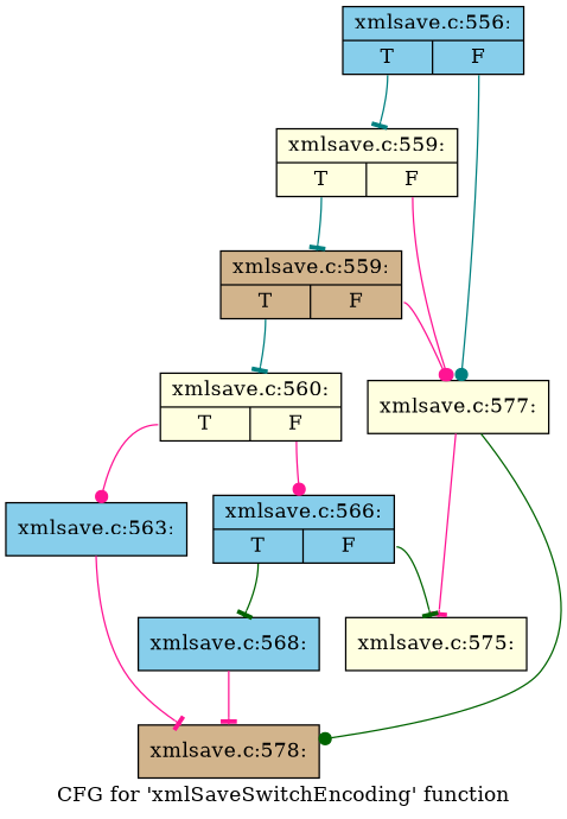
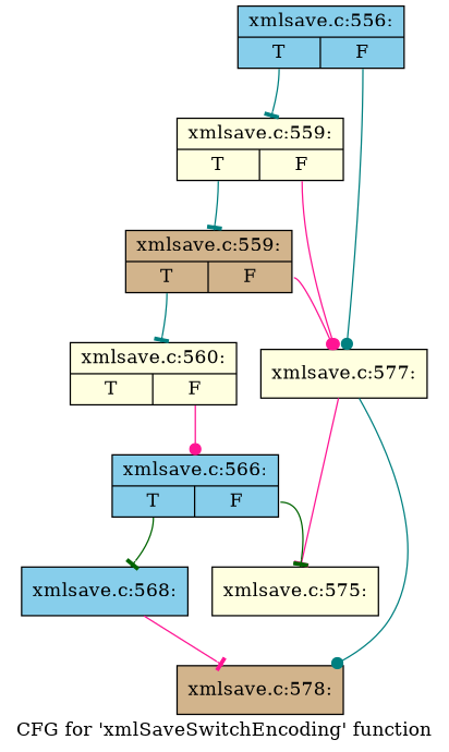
  digraph {
    label="CFG for 'xmlSaveSwitchEncoding' function"
    node [fillcolor=skyblue shape=record style=filled]
    edge [arrowhead=tee color=deeppink tailport=s0]
    n1 [label="{xmlsave.c:556:|{<s0>T|<s1>F}}"]
    n2 [fillcolor=lightyellow label="{xmlsave.c:559:|{<s0>T|<s1>F}}"]
    n3 [fillcolor=lightyellow label="{xmlsave.c:577:}"]
    n4 [fillcolor=tan label="{xmlsave.c:559:|{<s0>T|<s1>F}}"]
    n5 [fillcolor=tan label="{xmlsave.c:578:}"]
    n6 [fillcolor=lightyellow label="{xmlsave.c:575:}"]
    n7 [fillcolor=lightyellow label="{xmlsave.c:560:|{<s0>T|<s1>F}}"]
-   n8 [label="{xmlsave.c:563:}"]
    n9 [label="{xmlsave.c:566:|{<s0>T|<s1>F}}"]
    n10 [label="{xmlsave.c:568:}"]
    n1 -> n2 [color=teal]
    n1 -> n3 [arrowhead=dot color=teal tailport=s1]
    n2 -> n3 [arrowhead=dot tailport=s1]
    n2 -> n4 [color=teal]
-   n3 -> n5 [arrowhead=dot color=darkgreen]
+   n3 -> n5 [arrowhead=dot color=teal]
    n3 -> n6
    n4 -> n3 [arrowhead=dot tailport=s1]
    n4 -> n7 [color=teal]
-   n7 -> n8 [arrowhead=dot]
    n7 -> n9 [arrowhead=dot tailport=s1]
-   n8 -> n5
    n9 -> n6 [color=darkgreen tailport=s1]
    n9 -> n10 [color=darkgreen]
    n10 -> n5
  }
